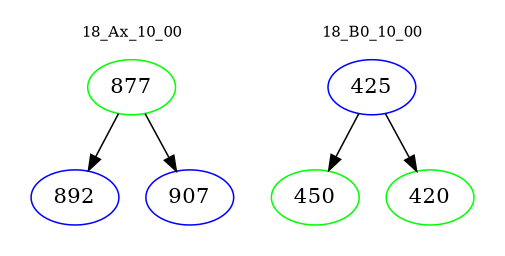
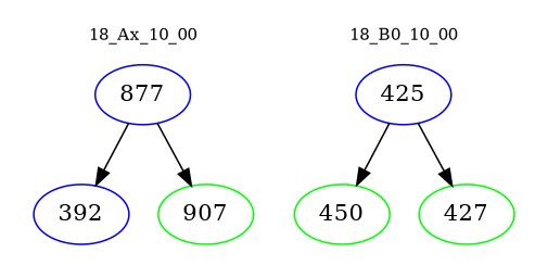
  digraph {
    node [color=blue]
    edge [color=black]
-   n1 [color=green label=877]
-   n2 [label=892]
-   n3 [label=907]
+   n1 [label=877]
+   n2 [label=392]
+   n3 [color=green label=907]
    n4 [label=425]
    n5 [color=green label=450]
-   n6 [color=green label=420]
+   n6 [color=green label=427]
    subgraph cluster_1 {
      color=white
      fontsize=10
      label="18_Ax_10_00"
      n1
      n2
      n3
    }
    subgraph cluster_2 {
      color=white
      fontsize=10
      label="18_B0_10_00"
      n4
      n5
      n6
    }
    n1 -> n2
    n1 -> n3
    n4 -> n5
    n4 -> n6
  }
